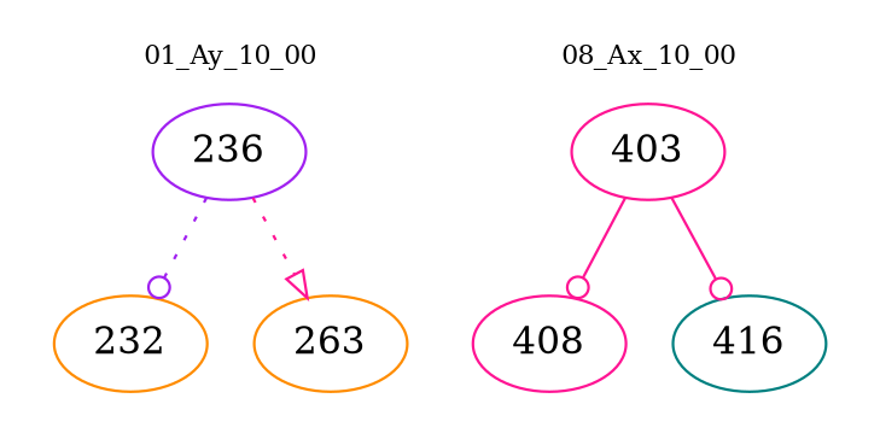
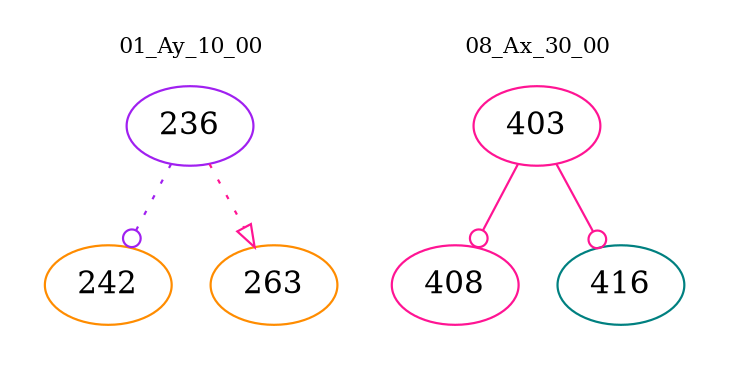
  digraph {
    node [color=darkorange]
    edge [arrowhead=odot color=deeppink style=dotted]
    n1 [color=purple label=236]
-   n2 [label=232]
+   n2 [label=242]
    n3 [label=263]
    n4 [color=deeppink label=403]
    n5 [color=deeppink label=408]
    n6 [color=teal label=416]
    subgraph cluster_1 {
      color=white
      fontsize=10
      label="01_Ay_10_00"
      n1
      n2
      n3
    }
    subgraph cluster_2 {
      color=white
      fontsize=10
-     label="08_Ax_10_00"
+     label="08_Ax_30_00"
      n4
      n5
      n6
    }
    n1 -> n2 [color=purple]
    n1 -> n3 [arrowhead=onormal]
    n4 -> n5 [style=solid]
    n4 -> n6 [style=solid]
  }
